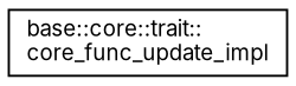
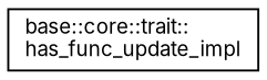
  digraph {
    rankdir=LR
    fontname=Inter
-   n1 [color=black fillcolor=white fontname=Inter fontsize=10 height=0.2 label="base::core::trait::\lcore_func_update_impl" shape=record style=filled width=0.4]
+   n1 [color=black fillcolor=white fontname=Inter fontsize=10 height=0.2 label="base::core::trait::\lhas_func_update_impl" shape=record style=filled width=0.4]
  }
